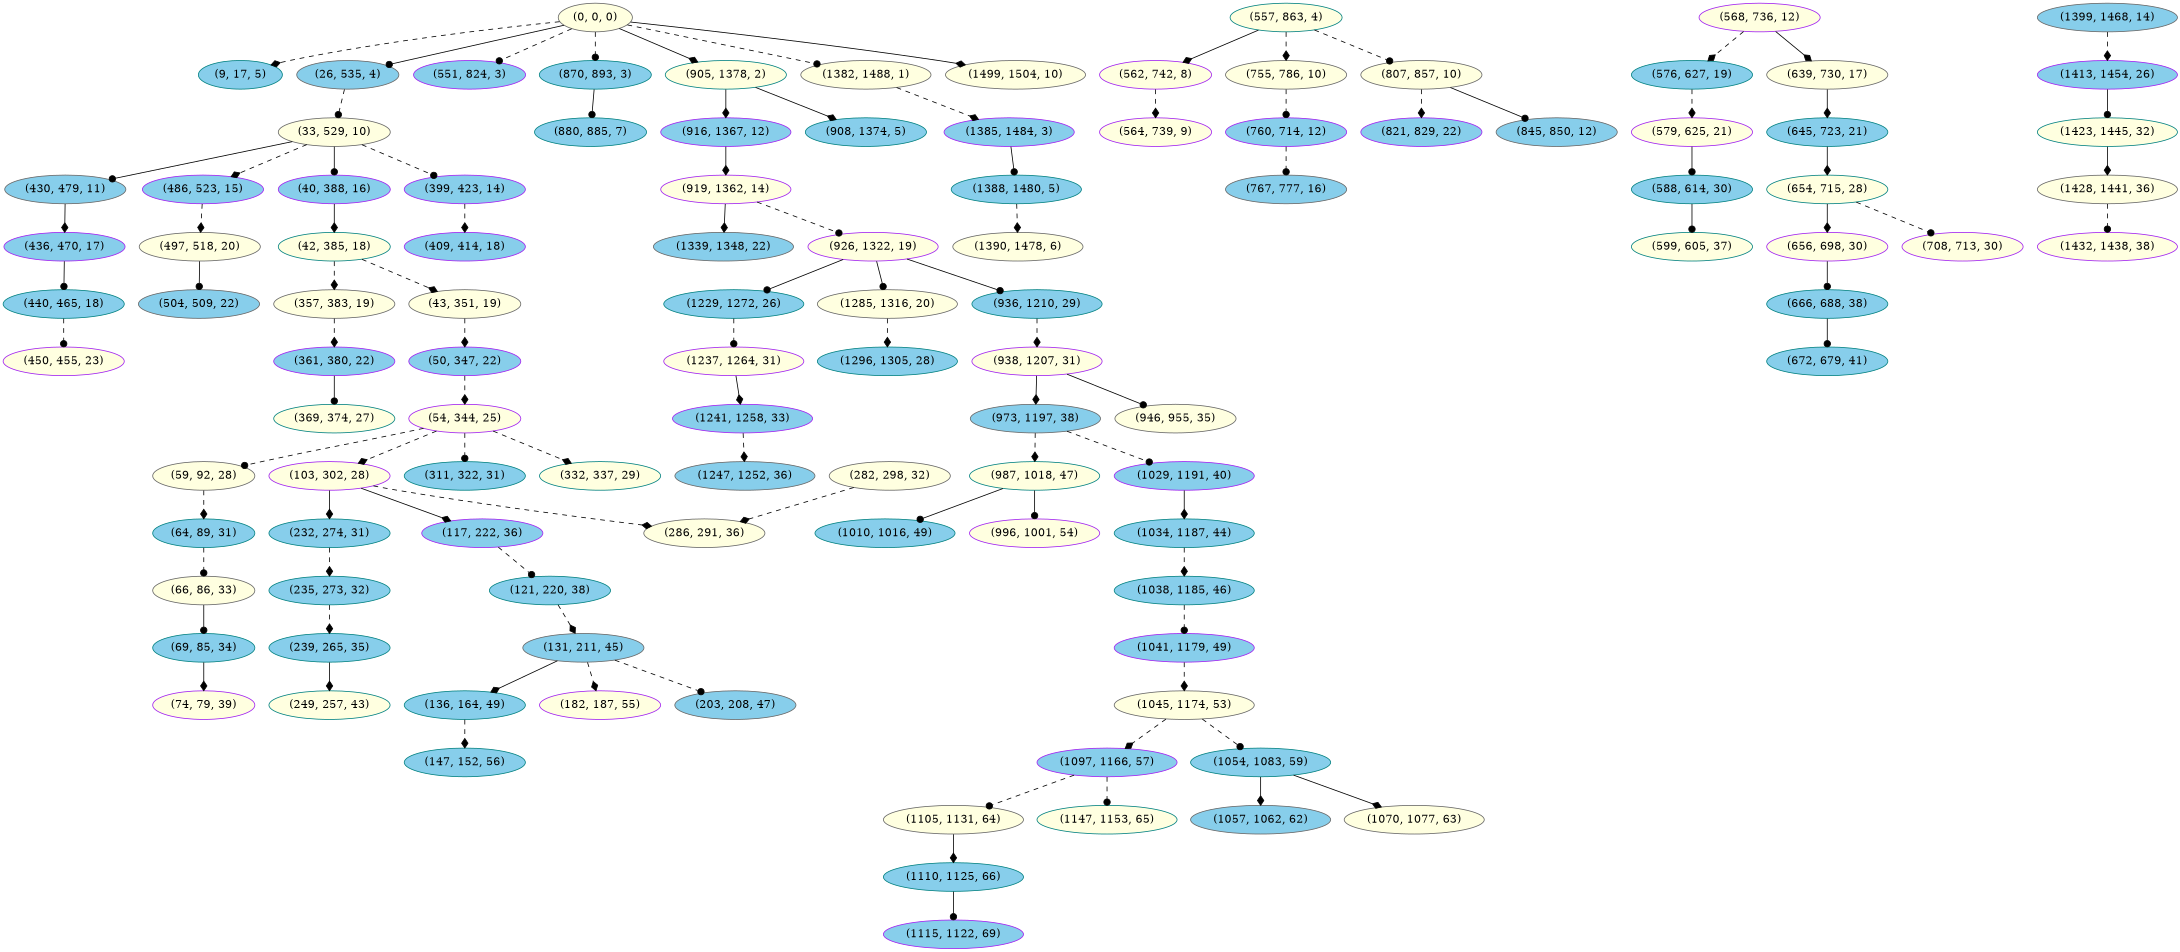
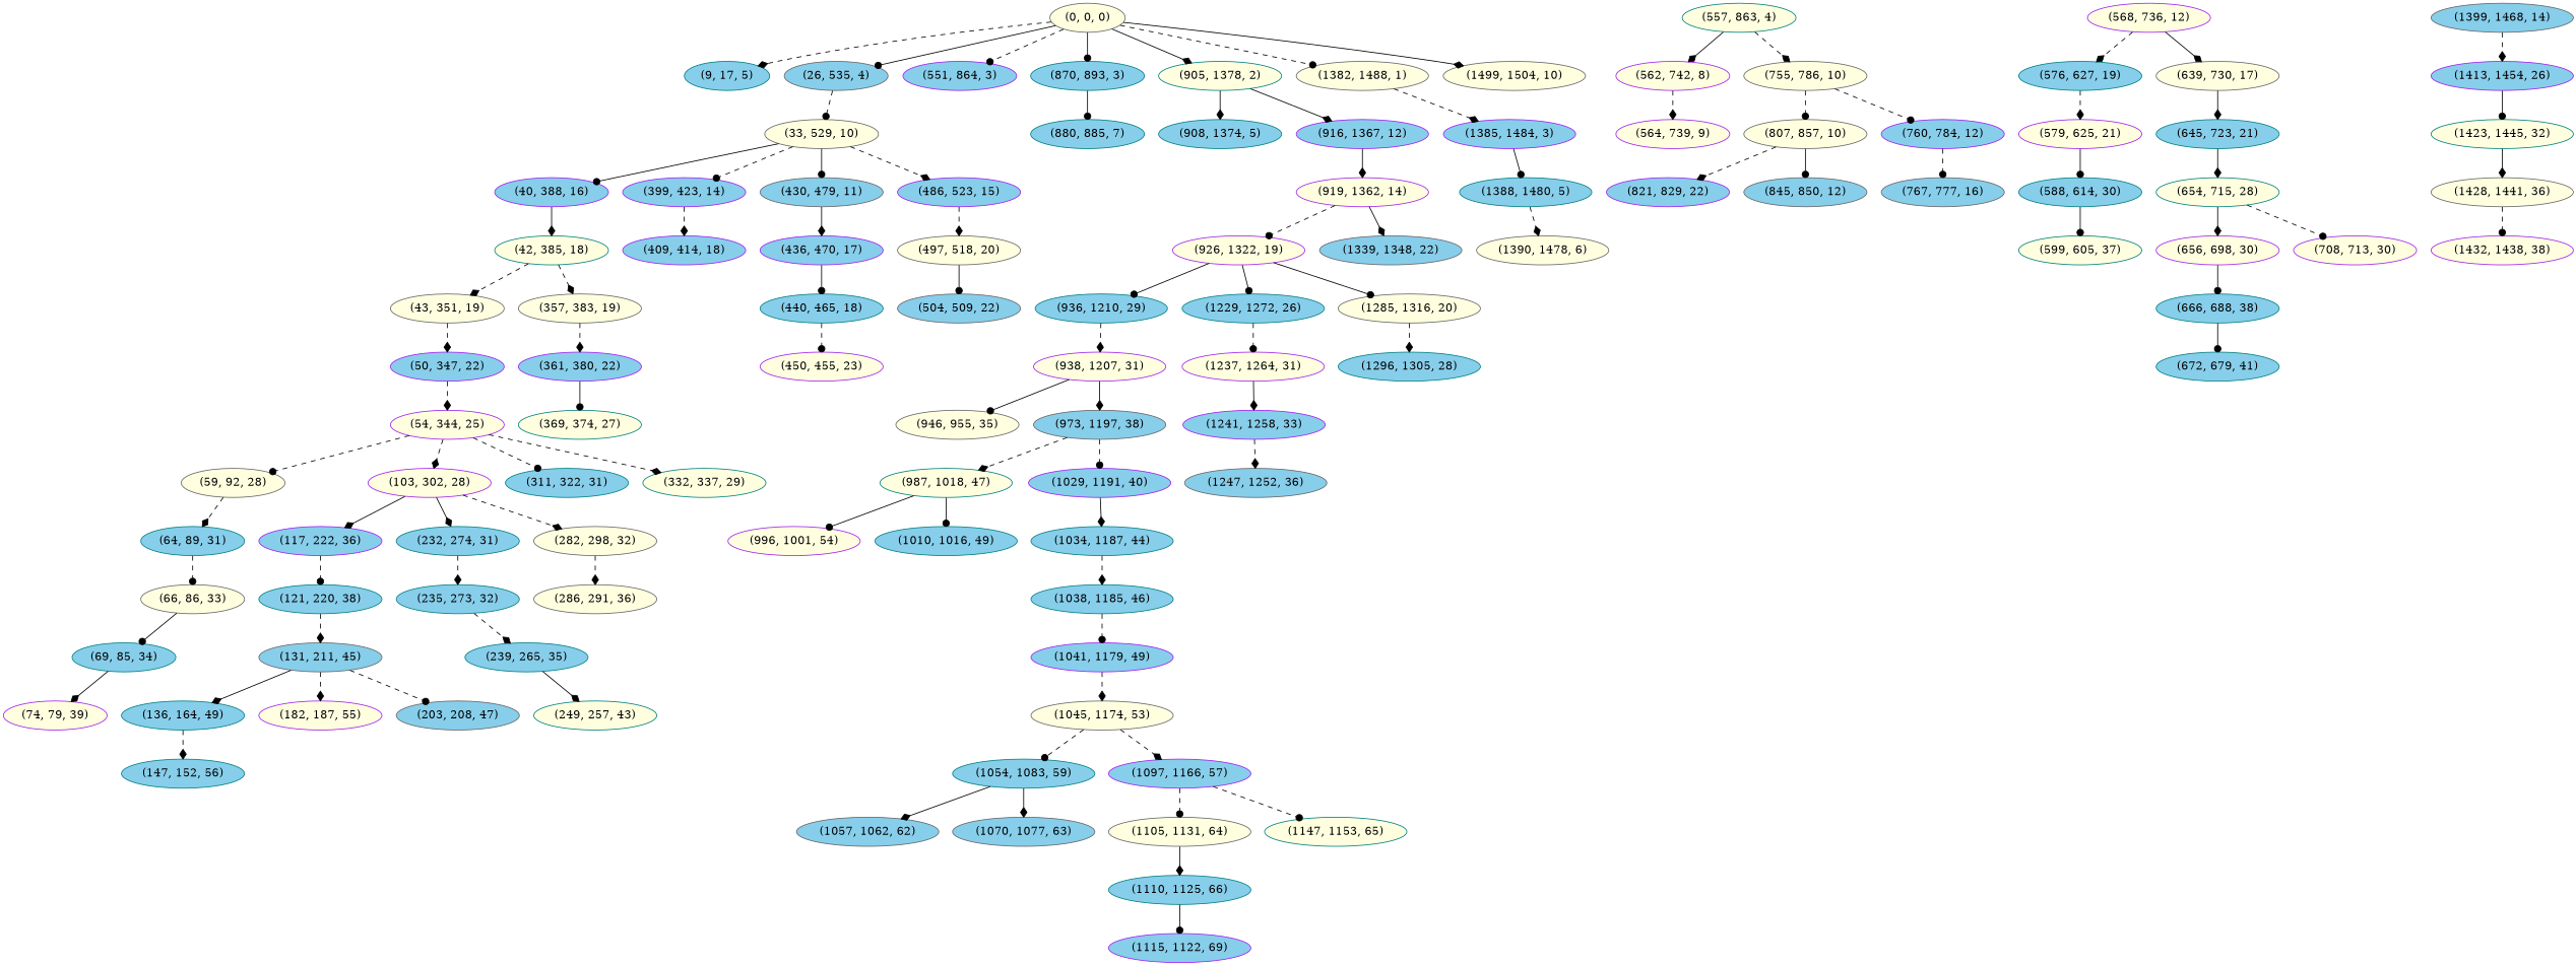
  digraph {
    node [color=teal fillcolor=skyblue style=filled]
    edge [arrowhead=diamond style=dashed]
    "(0, 0, 0)" [color=gray40 fillcolor=lightyellow]
    "(9, 17, 5)"
    "(26, 535, 4)" [color=gray40]
-   "(551, 864, 3)" [color=purple label="(551, 824, 3)"]
+   "(551, 864, 3)" [color=purple]
    "(870, 893, 3)"
    "(905, 1378, 2)" [fillcolor=lightyellow]
    "(1382, 1488, 1)" [color=gray40 fillcolor=lightyellow]
    "(1499, 1504, 10)" [color=gray40 fillcolor=lightyellow]
    "(33, 529, 10)" [color=gray40 fillcolor=lightyellow]
    "(880, 885, 7)"
    "(908, 1374, 5)"
    "(916, 1367, 12)" [color=purple]
    "(1385, 1484, 3)" [color=purple]
    "(40, 388, 16)" [color=purple]
    "(399, 423, 14)" [color=purple]
    "(430, 479, 11)" [color=gray40]
    "(486, 523, 15)" [color=purple]
    "(42, 385, 18)" [fillcolor=lightyellow]
    "(409, 414, 18)" [color=purple]
    "(436, 470, 17)" [color=purple]
    "(497, 518, 20)" [color=gray40 fillcolor=lightyellow]
    "(43, 351, 19)" [color=gray40 fillcolor=lightyellow]
    "(357, 383, 19)" [color=gray40 fillcolor=lightyellow]
    "(50, 347, 22)" [color=purple]
    "(361, 380, 22)" [color=purple]
    "(54, 344, 25)" [color=purple fillcolor=lightyellow]
    "(59, 92, 28)" [color=gray40 fillcolor=lightyellow]
    "(103, 302, 28)" [color=purple fillcolor=lightyellow]
    "(311, 322, 31)"
    "(332, 337, 29)" [fillcolor=lightyellow]
    "(64, 89, 31)"
    "(117, 222, 36)" [color=purple]
    "(232, 274, 31)"
    "(282, 298, 32)" [color=gray40 fillcolor=lightyellow]
    "(66, 86, 33)" [color=gray40 fillcolor=lightyellow]
    "(69, 85, 34)"
    "(74, 79, 39)" [color=purple fillcolor=lightyellow]
    "(121, 220, 38)"
    "(235, 273, 32)"
    "(286, 291, 36)" [color=gray40 fillcolor=lightyellow]
    "(131, 211, 45)" [color=gray40]
    "(136, 164, 49)"
    "(182, 187, 55)" [color=purple fillcolor=lightyellow]
    "(203, 208, 47)" [color=gray40]
    "(147, 152, 56)"
    "(239, 265, 35)"
    "(249, 257, 43)" [fillcolor=lightyellow]
    "(369, 374, 27)" [fillcolor=lightyellow]
    "(440, 465, 18)"
    "(450, 455, 23)" [color=purple fillcolor=lightyellow]
    "(504, 509, 22)" [color=gray40]
    "(557, 863, 4)" [fillcolor=lightyellow]
    "(562, 742, 8)" [color=purple fillcolor=lightyellow]
    "(755, 786, 10)" [color=gray40 fillcolor=lightyellow]
    "(807, 857, 10)" [color=gray40 fillcolor=lightyellow]
    "(564, 739, 9)" [color=purple fillcolor=lightyellow]
-   "(760, 784, 12)" [color=purple label="(760, 714, 12)"]
+   "(760, 784, 12)" [color=purple]
    "(821, 829, 22)" [color=purple]
    "(845, 850, 12)" [color=gray40]
    "(568, 736, 12)" [color=purple fillcolor=lightyellow]
    "(576, 627, 19)"
    n62 [color=gray40 fillcolor=lightyellow label="(639, 730, 17)"]
    "(579, 625, 21)" [color=purple fillcolor=lightyellow]
    "(645, 723, 21)"
    "(588, 614, 30)"
    "(599, 605, 37)" [fillcolor=lightyellow]
    "(654, 715, 28)" [fillcolor=lightyellow]
    "(656, 698, 30)" [color=purple fillcolor=lightyellow]
    "(708, 713, 30)" [color=purple fillcolor=lightyellow]
    "(666, 688, 38)"
    "(672, 679, 41)"
    "(767, 777, 16)" [color=gray40]
    "(919, 1362, 14)" [color=purple fillcolor=lightyellow]
    "(926, 1322, 19)" [color=purple fillcolor=lightyellow]
    "(1339, 1348, 22)" [color=gray40]
    "(936, 1210, 29)"
    "(1229, 1272, 26)"
    "(1285, 1316, 20)" [color=gray40 fillcolor=lightyellow]
    "(938, 1207, 31)" [color=purple fillcolor=lightyellow]
    "(1237, 1264, 31)" [color=purple fillcolor=lightyellow]
    "(1296, 1305, 28)"
    "(946, 955, 35)" [color=gray40 fillcolor=lightyellow]
    "(973, 1197, 38)" [color=gray40]
    "(987, 1018, 47)" [fillcolor=lightyellow]
    "(1029, 1191, 40)" [color=purple]
    "(996, 1001, 54)" [color=purple fillcolor=lightyellow]
    "(1010, 1016, 49)"
    "(1034, 1187, 44)"
    "(1038, 1185, 46)"
    "(1041, 1179, 49)" [color=purple]
    "(1045, 1174, 53)" [color=gray40 fillcolor=lightyellow]
    "(1054, 1083, 59)"
    "(1097, 1166, 57)" [color=purple]
    "(1057, 1062, 62)" [color=gray40]
-   "(1070, 1077, 63)" [color=gray40 fillcolor=lightyellow]
+   "(1070, 1077, 63)" [color=gray40]
    "(1105, 1131, 64)" [color=gray40 fillcolor=lightyellow]
    "(1147, 1153, 65)" [fillcolor=lightyellow]
    "(1110, 1125, 66)"
    "(1115, 1122, 69)" [color=purple]
    "(1241, 1258, 33)" [color=purple]
    "(1247, 1252, 36)" [color=gray40]
    "(1388, 1480, 5)"
    "(1390, 1478, 6)" [color=gray40 fillcolor=lightyellow]
    "(1399, 1468, 14)" [color=gray40]
    "(1413, 1454, 26)" [color=purple]
    "(1423, 1445, 32)" [fillcolor=lightyellow]
    "(1428, 1441, 36)" [color=gray40 fillcolor=lightyellow]
    "(1432, 1438, 38)" [color=purple fillcolor=lightyellow]
    "(0, 0, 0)" -> "(9, 17, 5)"
    "(0, 0, 0)" -> "(26, 535, 4)" [arrowhead=dot style=solid]
    "(0, 0, 0)" -> "(551, 864, 3)" [arrowhead=dot]
-   "(0, 0, 0)" -> "(870, 893, 3)" [arrowhead=dot]
+   "(0, 0, 0)" -> "(870, 893, 3)" [arrowhead=dot style=solid]
    "(0, 0, 0)" -> "(905, 1378, 2)" [style=solid]
    "(0, 0, 0)" -> "(1382, 1488, 1)" [arrowhead=dot]
    "(0, 0, 0)" -> "(1499, 1504, 10)" [style=solid]
    "(26, 535, 4)" -> "(33, 529, 10)" [arrowhead=dot]
    "(870, 893, 3)" -> "(880, 885, 7)" [arrowhead=dot style=solid]
    "(905, 1378, 2)" -> "(908, 1374, 5)" [style=solid]
    "(905, 1378, 2)" -> "(916, 1367, 12)" [style=solid]
    "(1382, 1488, 1)" -> "(1385, 1484, 3)"
    "(33, 529, 10)" -> "(40, 388, 16)" [arrowhead=dot style=solid]
    "(33, 529, 10)" -> "(399, 423, 14)" [arrowhead=dot]
    "(33, 529, 10)" -> "(430, 479, 11)" [arrowhead=dot style=solid]
    "(33, 529, 10)" -> "(486, 523, 15)"
    "(916, 1367, 12)" -> "(919, 1362, 14)" [style=solid]
    "(1385, 1484, 3)" -> "(1388, 1480, 5)" [arrowhead=dot style=solid]
    "(40, 388, 16)" -> "(42, 385, 18)" [style=solid]
    "(399, 423, 14)" -> "(409, 414, 18)"
    "(430, 479, 11)" -> "(436, 470, 17)" [style=solid]
    "(486, 523, 15)" -> "(497, 518, 20)"
    "(42, 385, 18)" -> "(43, 351, 19)"
    "(42, 385, 18)" -> "(357, 383, 19)"
    "(436, 470, 17)" -> "(440, 465, 18)" [arrowhead=dot style=solid]
    "(497, 518, 20)" -> "(504, 509, 22)" [arrowhead=dot style=solid]
    "(43, 351, 19)" -> "(50, 347, 22)"
    "(357, 383, 19)" -> "(361, 380, 22)"
    "(50, 347, 22)" -> "(54, 344, 25)"
    "(361, 380, 22)" -> "(369, 374, 27)" [arrowhead=dot style=solid]
    "(54, 344, 25)" -> "(59, 92, 28)" [arrowhead=dot]
    "(54, 344, 25)" -> "(103, 302, 28)"
    "(54, 344, 25)" -> "(311, 322, 31)" [arrowhead=dot]
    "(54, 344, 25)" -> "(332, 337, 29)"
    "(59, 92, 28)" -> "(64, 89, 31)"
    "(103, 302, 28)" -> "(117, 222, 36)" [style=solid]
    "(103, 302, 28)" -> "(232, 274, 31)" [style=solid]
-   "(103, 302, 28)" -> "(286, 291, 36)"
+   "(103, 302, 28)" -> "(282, 298, 32)"
    "(64, 89, 31)" -> "(66, 86, 33)" [arrowhead=dot]
    "(117, 222, 36)" -> "(121, 220, 38)" [arrowhead=dot]
    "(232, 274, 31)" -> "(235, 273, 32)"
    "(282, 298, 32)" -> "(286, 291, 36)"
    "(66, 86, 33)" -> "(69, 85, 34)" [arrowhead=dot style=solid]
    "(69, 85, 34)" -> "(74, 79, 39)" [style=solid]
    "(121, 220, 38)" -> "(131, 211, 45)"
    "(235, 273, 32)" -> "(239, 265, 35)"
    "(131, 211, 45)" -> "(136, 164, 49)" [style=solid]
    "(131, 211, 45)" -> "(182, 187, 55)"
    "(131, 211, 45)" -> "(203, 208, 47)" [arrowhead=dot]
    "(136, 164, 49)" -> "(147, 152, 56)"
    "(239, 265, 35)" -> "(249, 257, 43)" [style=solid]
    "(440, 465, 18)" -> "(450, 455, 23)" [arrowhead=dot]
    "(557, 863, 4)" -> "(562, 742, 8)" [style=solid]
    "(557, 863, 4)" -> "(755, 786, 10)"
-   "(557, 863, 4)" -> "(807, 857, 10)" [arrowhead=dot]
+   "(755, 786, 10)" -> "(807, 857, 10)" [arrowhead=dot]
    "(562, 742, 8)" -> "(564, 739, 9)"
    "(755, 786, 10)" -> "(760, 784, 12)" [arrowhead=dot]
    "(807, 857, 10)" -> "(821, 829, 22)"
    "(807, 857, 10)" -> "(845, 850, 12)" [arrowhead=dot style=solid]
    "(760, 784, 12)" -> "(767, 777, 16)" [arrowhead=dot]
    "(568, 736, 12)" -> "(576, 627, 19)"
    "(568, 736, 12)" -> n62 [style=solid]
    "(576, 627, 19)" -> "(579, 625, 21)"
    n62 -> "(645, 723, 21)" [style=solid]
    "(579, 625, 21)" -> "(588, 614, 30)" [arrowhead=dot style=solid]
    "(645, 723, 21)" -> "(654, 715, 28)" [style=solid]
    "(588, 614, 30)" -> "(599, 605, 37)" [arrowhead=dot style=solid]
    "(654, 715, 28)" -> "(656, 698, 30)" [style=solid]
    "(654, 715, 28)" -> "(708, 713, 30)" [arrowhead=dot]
    "(656, 698, 30)" -> "(666, 688, 38)" [arrowhead=dot style=solid]
    "(666, 688, 38)" -> "(672, 679, 41)" [arrowhead=dot style=solid]
    "(919, 1362, 14)" -> "(926, 1322, 19)" [arrowhead=dot]
    "(919, 1362, 14)" -> "(1339, 1348, 22)" [style=solid]
    "(926, 1322, 19)" -> "(936, 1210, 29)" [arrowhead=dot style=solid]
    "(926, 1322, 19)" -> "(1229, 1272, 26)" [arrowhead=dot style=solid]
    "(926, 1322, 19)" -> "(1285, 1316, 20)" [arrowhead=dot style=solid]
    "(936, 1210, 29)" -> "(938, 1207, 31)"
    "(1229, 1272, 26)" -> "(1237, 1264, 31)" [arrowhead=dot]
    "(1285, 1316, 20)" -> "(1296, 1305, 28)"
    "(938, 1207, 31)" -> "(946, 955, 35)" [arrowhead=dot style=solid]
    "(938, 1207, 31)" -> "(973, 1197, 38)" [style=solid]
    "(1237, 1264, 31)" -> "(1241, 1258, 33)" [style=solid]
    "(973, 1197, 38)" -> "(987, 1018, 47)"
    "(973, 1197, 38)" -> "(1029, 1191, 40)" [arrowhead=dot]
    "(987, 1018, 47)" -> "(996, 1001, 54)" [arrowhead=dot style=solid]
    "(987, 1018, 47)" -> "(1010, 1016, 49)" [arrowhead=dot style=solid]
    "(1029, 1191, 40)" -> "(1034, 1187, 44)" [style=solid]
    "(1034, 1187, 44)" -> "(1038, 1185, 46)"
    "(1038, 1185, 46)" -> "(1041, 1179, 49)" [arrowhead=dot]
    "(1041, 1179, 49)" -> "(1045, 1174, 53)"
    "(1045, 1174, 53)" -> "(1054, 1083, 59)" [arrowhead=dot]
    "(1045, 1174, 53)" -> "(1097, 1166, 57)"
    "(1054, 1083, 59)" -> "(1057, 1062, 62)" [style=solid]
    "(1054, 1083, 59)" -> "(1070, 1077, 63)" [style=solid]
    "(1097, 1166, 57)" -> "(1105, 1131, 64)" [arrowhead=dot]
    "(1097, 1166, 57)" -> "(1147, 1153, 65)" [arrowhead=dot]
    "(1105, 1131, 64)" -> "(1110, 1125, 66)" [style=solid]
    "(1110, 1125, 66)" -> "(1115, 1122, 69)" [arrowhead=dot style=solid]
    "(1241, 1258, 33)" -> "(1247, 1252, 36)"
    "(1388, 1480, 5)" -> "(1390, 1478, 6)"
    "(1399, 1468, 14)" -> "(1413, 1454, 26)"
    "(1413, 1454, 26)" -> "(1423, 1445, 32)" [arrowhead=dot style=solid]
    "(1423, 1445, 32)" -> "(1428, 1441, 36)" [style=solid]
    "(1428, 1441, 36)" -> "(1432, 1438, 38)" [arrowhead=dot]
  }
